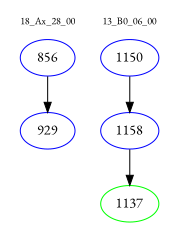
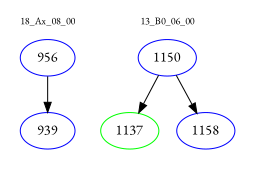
  digraph {
    fontname="EB Garamond"
    node [color=blue fontname="EB Garamond"]
    edge [color=black fontname="EB Garamond"]
-   n1 [label=856]
-   n2 [label=929]
+   n1 [label=956]
+   n2 [label=939]
    n3 [label=1150]
    n4 [color=green label=1137]
    n5 [label=1158]
    subgraph cluster_1 {
      color=white
      fontsize=10
-     label="18_Ax_28_00"
+     label="18_Ax_08_00"
      n1
      n2
    }
    subgraph cluster_2 {
      color=white
      fontsize=10
      label="13_B0_06_00"
      n3
      n4
      n5
    }
    n1 -> n2
-   n5 -> n4
+   n3 -> n4
    n3 -> n5
  }
